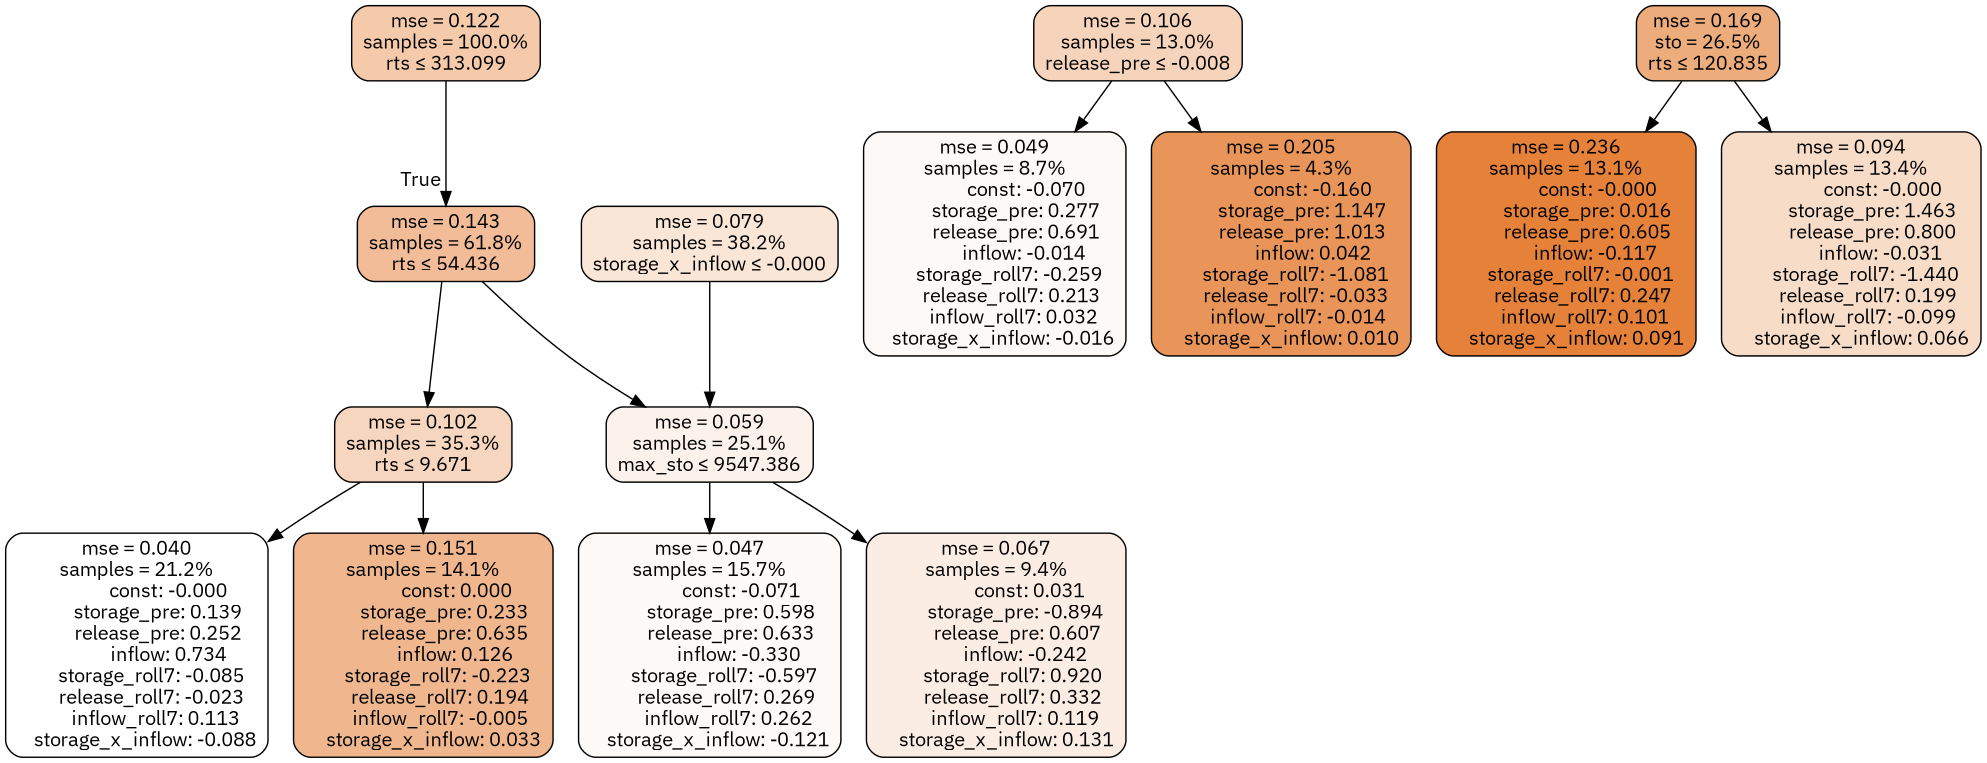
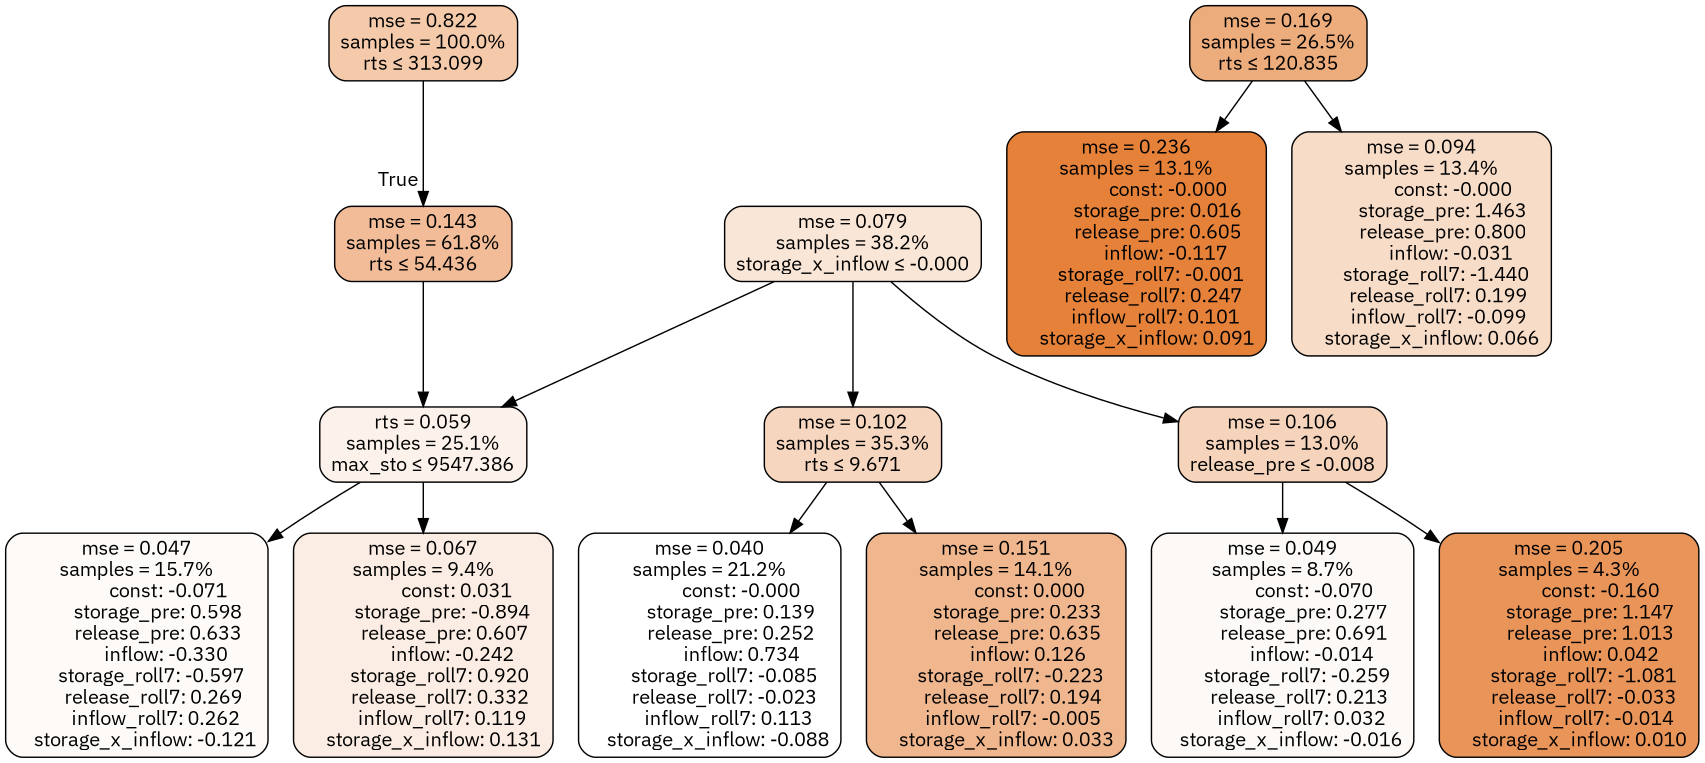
  digraph {
    fontname="IBM Plex Sans"
    node [color=black fontname="IBM Plex Sans" shape=rectangle style="filled, rounded"]
    edge [fontname="IBM Plex Sans"]
-   n1 [fillcolor="#f4caab" label="mse = 0.122\nsamples = 100.0%\nrts &le; 313.099"]
+   n1 [fillcolor="#f4caab" label="mse = 0.822\nsamples = 100.0%\nrts &le; 313.099"]
    n2 [fillcolor="#f1bc97" label="mse = 0.143\nsamples = 61.8%\nrts &le; 54.436"]
    n3 [fillcolor="#f6d6bf" label="mse = 0.102\nsamples = 35.3%\nrts &le; 9.671"]
-   n4 [fillcolor="#fcf2eb" label="mse = 0.059\nsamples = 25.1%\nmax_sto &le; 9547.386"]
+   n4 [fillcolor="#fcf2eb" label="rts = 0.059\nsamples = 25.1%\nmax_sto &le; 9547.386"]
    n5 [fillcolor="#f9e6d7" label="mse = 0.079\nsamples = 38.2%\nstorage_x_inflow &le; -0.000"]
    n6 [fillcolor="#f6d4bc" label="mse = 0.106\nsamples = 13.0%\nrelease_pre &le; -0.008"]
    n7 [fillcolor="#ffffff" label="mse = 0.040\nsamples = 21.2%\n               const: -0.000\n          storage_pre: 0.139\n          release_pre: 0.252\n               inflow: 0.734\n       storage_roll7: -0.085\n       release_roll7: -0.023\n         inflow_roll7: 0.113\n    storage_x_inflow: -0.088"]
    n8 [fillcolor="#f0b78e" label="mse = 0.151\nsamples = 14.1%\n                const: 0.000\n          storage_pre: 0.233\n          release_pre: 0.635\n               inflow: 0.126\n       storage_roll7: -0.223\n        release_roll7: 0.194\n        inflow_roll7: -0.005\n     storage_x_inflow: 0.033"]
-   n9 [fillcolor="#edac7c" label="mse = 0.169\nsto = 26.5%\nrts &le; 120.835"]
+   n9 [fillcolor="#edac7c" label="mse = 0.169\nsamples = 26.5%\nrts &le; 120.835"]
    n10 [fillcolor="#e58139" label="mse = 0.236\nsamples = 13.1%\n               const: -0.000\n          storage_pre: 0.016\n          release_pre: 0.605\n              inflow: -0.117\n       storage_roll7: -0.001\n        release_roll7: 0.247\n         inflow_roll7: 0.101\n     storage_x_inflow: 0.091"]
    n11 [fillcolor="#f7dcc8" label="mse = 0.094\nsamples = 13.4%\n               const: -0.000\n          storage_pre: 1.463\n          release_pre: 0.800\n              inflow: -0.031\n       storage_roll7: -1.440\n        release_roll7: 0.199\n        inflow_roll7: -0.099\n     storage_x_inflow: 0.066"]
    n12 [fillcolor="#fefaf7" label="mse = 0.047\nsamples = 15.7%\n               const: -0.071\n          storage_pre: 0.598\n          release_pre: 0.633\n              inflow: -0.330\n       storage_roll7: -0.597\n        release_roll7: 0.269\n         inflow_roll7: 0.262\n    storage_x_inflow: -0.121"]
    n13 [fillcolor="#fbede3" label="mse = 0.067\nsamples = 9.4%\n                const: 0.031\n         storage_pre: -0.894\n          release_pre: 0.607\n              inflow: -0.242\n        storage_roll7: 0.920\n        release_roll7: 0.332\n         inflow_roll7: 0.119\n     storage_x_inflow: 0.131"]
    n14 [fillcolor="#fdf9f6" label="mse = 0.049\nsamples = 8.7%\n               const: -0.070\n          storage_pre: 0.277\n          release_pre: 0.691\n              inflow: -0.014\n       storage_roll7: -0.259\n        release_roll7: 0.213\n         inflow_roll7: 0.032\n    storage_x_inflow: -0.016"]
    n15 [fillcolor="#e99458" label="mse = 0.205\nsamples = 4.3%\n               const: -0.160\n          storage_pre: 1.147\n          release_pre: 1.013\n               inflow: 0.042\n       storage_roll7: -1.081\n       release_roll7: -0.033\n        inflow_roll7: -0.014\n     storage_x_inflow: 0.010"]
    n1 -> n2 [headlabel=True labelangle=45 labeldistance=2.5]
-   n2 -> n3
+   n5 -> n3
    n2 -> n4
    n3 -> n7
    n3 -> n8
    n4 -> n12
    n4 -> n13
    n5 -> n4
+   n5 -> n6
    n6 -> n14
    n6 -> n15
    n9 -> n10
    n9 -> n11
  }
